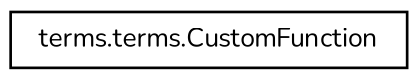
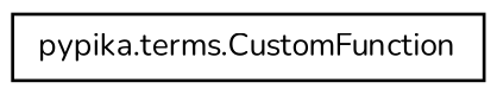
  digraph {
    rankdir=TB
    fontname=Nunito
-   n1 [color=black fillcolor=white fontname=Nunito fontsize=10 height=0.2 label="terms.terms.CustomFunction" shape=record style=filled width=0.4]
+   n1 [color=black fillcolor=white fontname=Nunito fontsize=10 height=0.2 label="pypika.terms.CustomFunction" shape=record style=filled width=0.4]
  }
